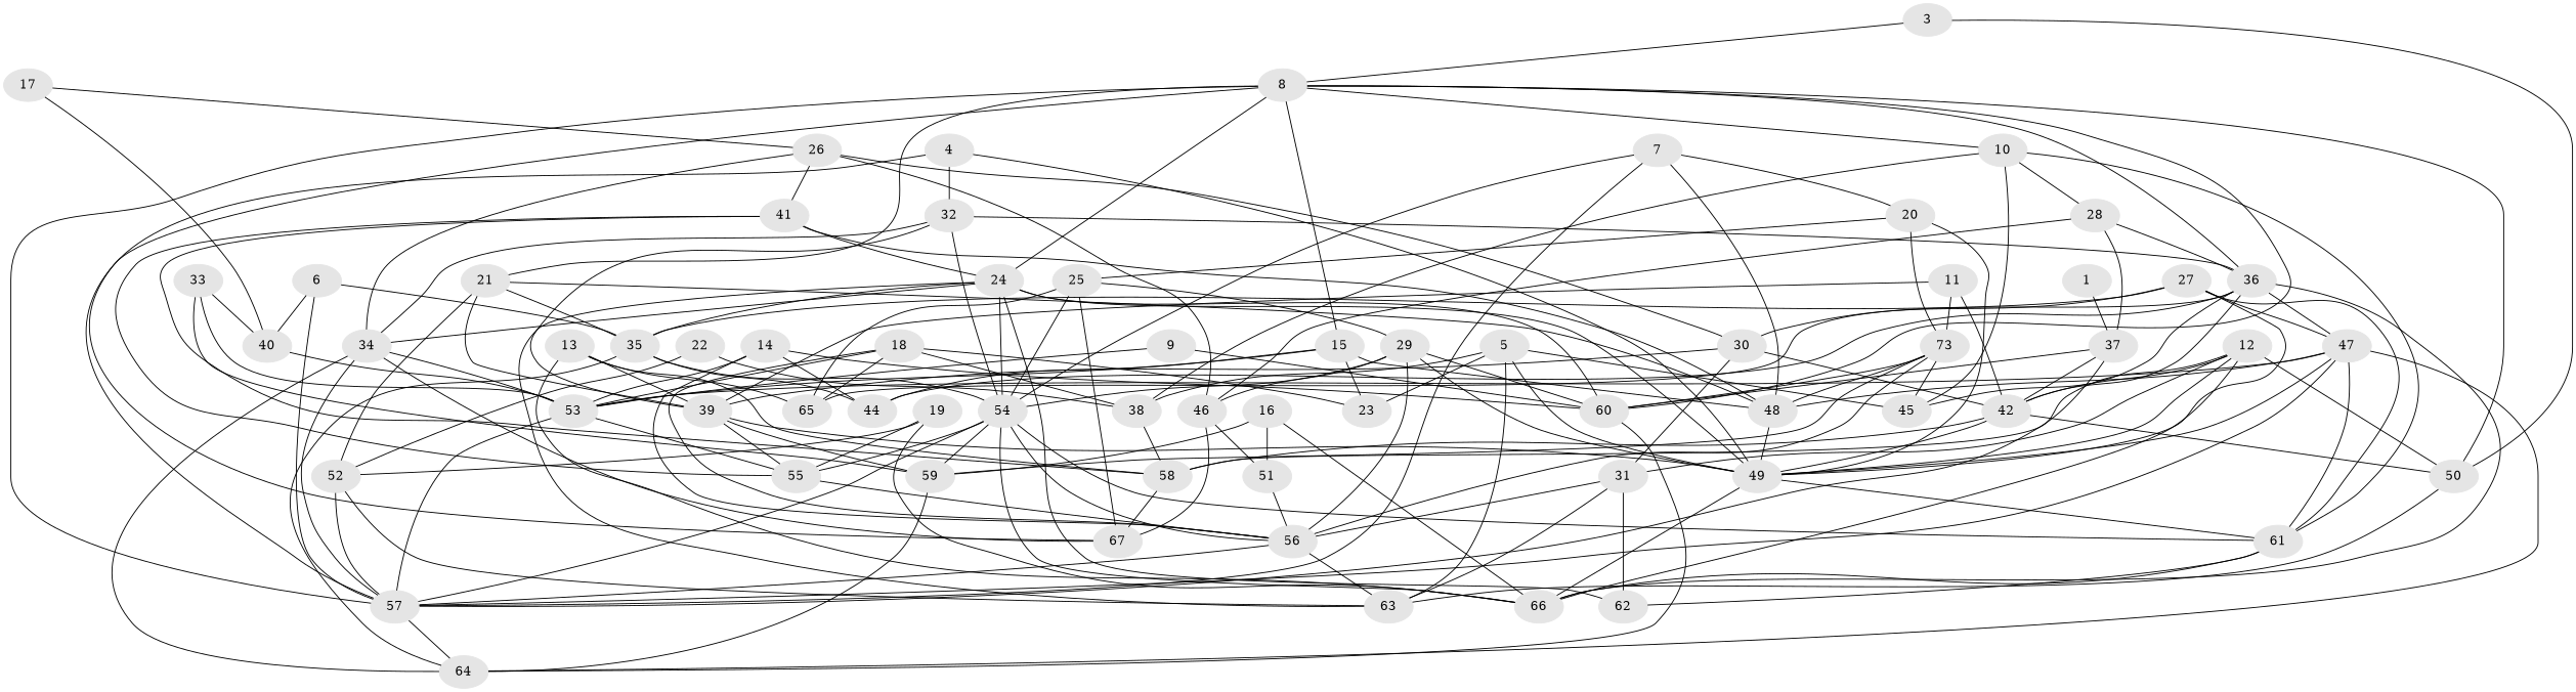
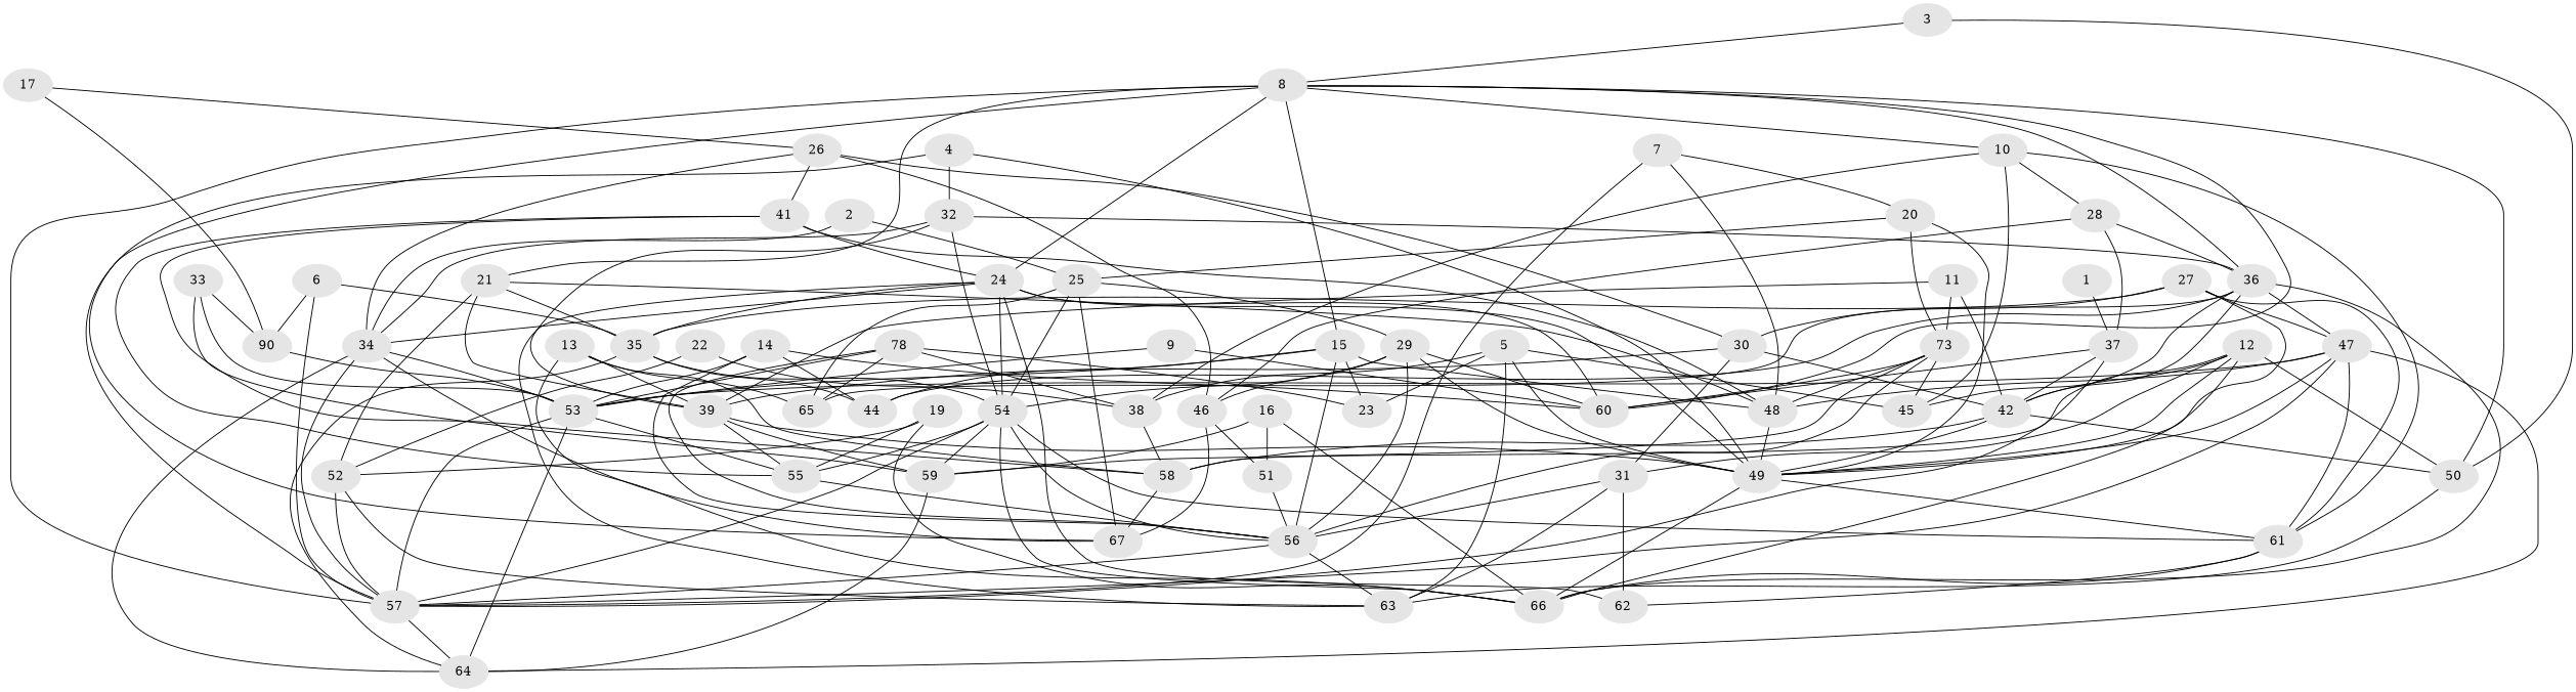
  graph {
    node [color=gray90 style=filled]
    edge [weight=1.0]
    1
    37
    30
    39
    42
    31
    57
    60
+   2
    25
    34
    54
    67
    65
    29
    53
    64
    3
    8
    50
    10
    15
    21
    24
    36
    63
    4
    32
    49
    61
    66
    55
    5
    23
    38
    45
    58
    6
    35
-   40
+   40 [label=90]
    44
    7
    20
    48
    n45 [label=73]
    56
    59
    28
    52
    62
    47
    9
    46
    11
    12
    13
    14
    16
    51
    17
    26
    41
-   18
+   18 [label=78]
    19
    22
    27
    33
    1 -- 37
    37 -- 42
    37 -- 57
    37 -- 60
    30 -- 39
    30 -- 42
    30 -- 31
    39 -- 49 [weight=2.0]
    39 -- 55
    39 -- 59
    42 -- 50
    42 -- 49
    42 -- 58
    31 -- 63
    31 -- 56
    31 -- 62
    57 -- 64
+   2 -- 25
+   2 -- 34
    25 -- 54
    25 -- 67
    25 -- 65
    25 -- 29
    34 -- 57
    34 -- 67
    34 -- 53
    34 -- 64
    54 -- 57
    54 -- 61
    54 -- 66
    54 -- 55 [weight=2.0]
    54 -- 56
    54 -- 59
    29 -- 60
    29 -- 54
    29 -- 49
    29 -- 56 [weight=2.0]
    29 -- 46
    53 -- 57
-   60 -- 64 [weight=2.0]
+   53 -- 64 [weight=2.0]
    53 -- 55
    3 -- 8
    3 -- 50
    8 -- 57 [weight=2.0]
    8 -- 60
    8 -- 67
    8 -- 50
    8 -- 10
    8 -- 15
    8 -- 21
    8 -- 24
    8 -- 36
    50 -- 63
    10 -- 61
    10 -- 38
    10 -- 45
    10 -- 28
    15 -- 53
    15 -- 23
    15 -- 44
    15 -- 48
+   15 -- 56
    21 -- 39
    21 -- 35
    21 -- 48 [weight=2.0]
    21 -- 52
    24 -- 60
    24 -- 34
    24 -- 54
    24 -- 63
    24 -- 49
    24 -- 35
    24 -- 62
    36 -- 42
    36 -- 65
    36 -- 66
    36 -- 45
    36 -- 44
    36 -- 47
    4 -- 57
    4 -- 32
    4 -- 49
    32 -- 39
    32 -- 34
    32 -- 54
    32 -- 36
    49 -- 61
    49 -- 66
    61 -- 66
    61 -- 62
    55 -- 56
    5 -- 63
    5 -- 49
    5 -- 23
    5 -- 38
    5 -- 45
    38 -- 58
    58 -- 67
    6 -- 57
    6 -- 35
    6 -- 40
    35 -- 54
    35 -- 64
    35 -- 44
    40 -- 53
    7 -- 57
-   7 -- 54
    7 -- 20
    7 -- 48
    20 -- 25
    20 -- 49
    20 -- n45
    48 -- 49
    n45 -- 60
    n45 -- 45
    n45 -- 48
    n45 -- 56
    n45 -- 59
    56 -- 57
    56 -- 63
    59 -- 64
    28 -- 37
    28 -- 36
    28 -- 46
    52 -- 57
    52 -- 63
    47 -- 57
    47 -- 53 [weight=2.0]
    47 -- 64
    47 -- 49
    47 -- 61
    47 -- 48
    9 -- 60
    9 -- 53
    46 -- 67
    46 -- 51
    11 -- 39
    11 -- 42
    11 -- n45
    12 -- 42
    12 -- 31
    12 -- 50
    12 -- 49
    12 -- 66
    12 -- 58
    13 -- 39
    13 -- 65
    13 -- 66
    13 -- 58
    14 -- 60
    14 -- 53
    14 -- 44
    14 -- 56
    16 -- 66
    16 -- 59
    16 -- 51
    51 -- 56
    17 -- 40 [weight=2.0]
    17 -- 26
    26 -- 30 [weight=2.0]
    26 -- 34
    26 -- 46
    26 -- 41
    41 -- 24
    41 -- 55
    41 -- 58
    41 -- 48
    18 -- 65
    18 -- 53
    18 -- 23
    18 -- 38
    18 -- 56
    19 -- 66
    19 -- 55
    19 -- 52
    22 -- 38
    22 -- 52
    27 -- 30 [weight=2.0]
    27 -- 49
    27 -- 61
    27 -- 35
    27 -- 47
    33 -- 53
    33 -- 40
    33 -- 59
  }
